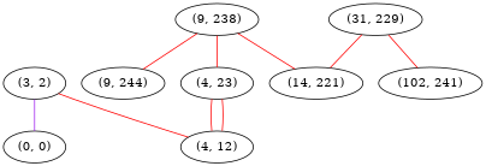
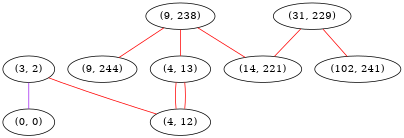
  graph {
    edge [color=red weight=1]
    "(3, 2)"
    "(0, 0)"
    "(4, 12)"
    "(9, 238)"
    "(9, 244)"
-   "(4, 13)" [label="(4, 23)"]
+   "(4, 13)"
    "(14, 221)"
    "(31, 229)"
    "(102, 241)"
    "(3, 2)" -- "(0, 0)" [color=purple weight=4]
    "(3, 2)" -- "(4, 12)"
    "(9, 238)" -- "(9, 244)"
    "(9, 238)" -- "(4, 13)"
    "(9, 238)" -- "(14, 221)"
    "(4, 13)" -- "(4, 12)"
    "(4, 13)" -- "(4, 12)"
    "(31, 229)" -- "(14, 221)"
    "(31, 229)" -- "(102, 241)"
  }
